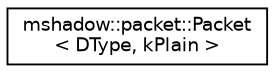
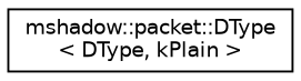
  digraph {
    rankdir=LR
-   n1 [color=black fillcolor=white fontname=Helvetica fontsize=10 height=0.2 label="mshadow::packet::Packet\l\< DType, kPlain \>" shape=record style=filled width=0.4]
+   n1 [color=black fillcolor=white fontname=Helvetica fontsize=10 height=0.2 label="mshadow::packet::DType\l\< DType, kPlain \>" shape=record style=filled width=0.4]
  }
